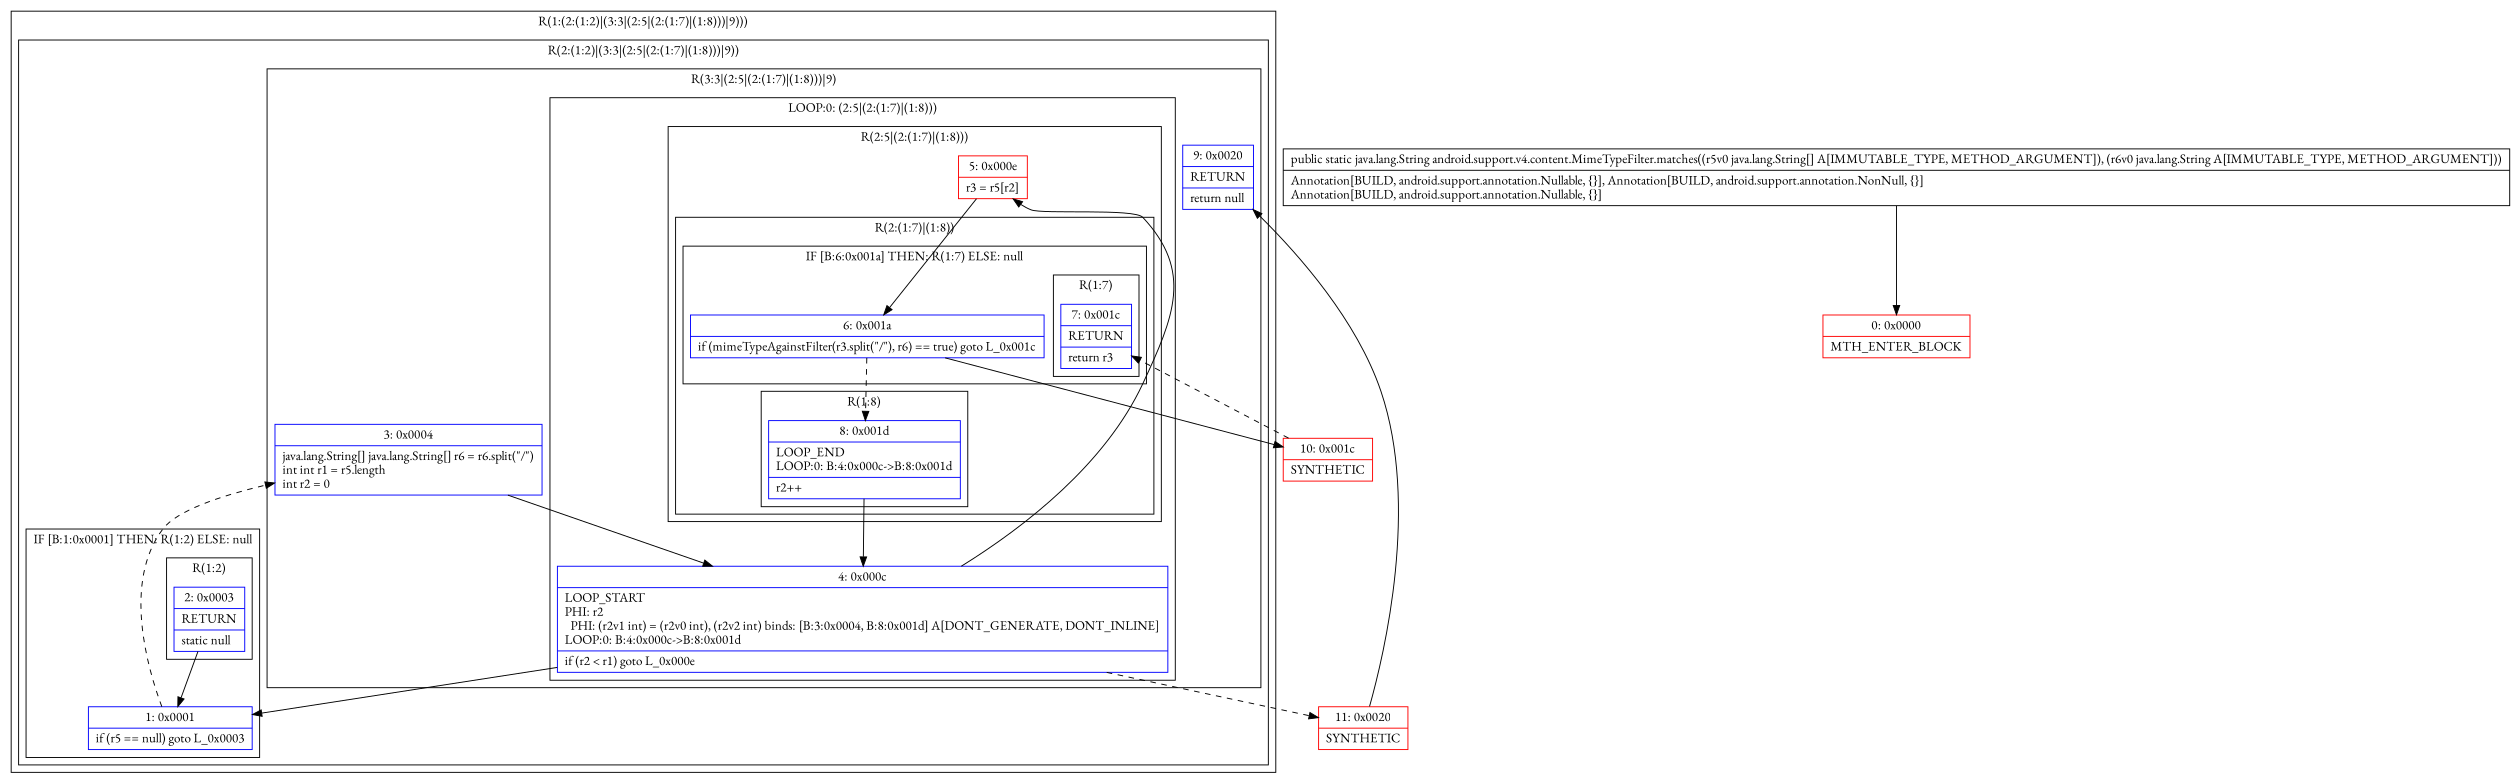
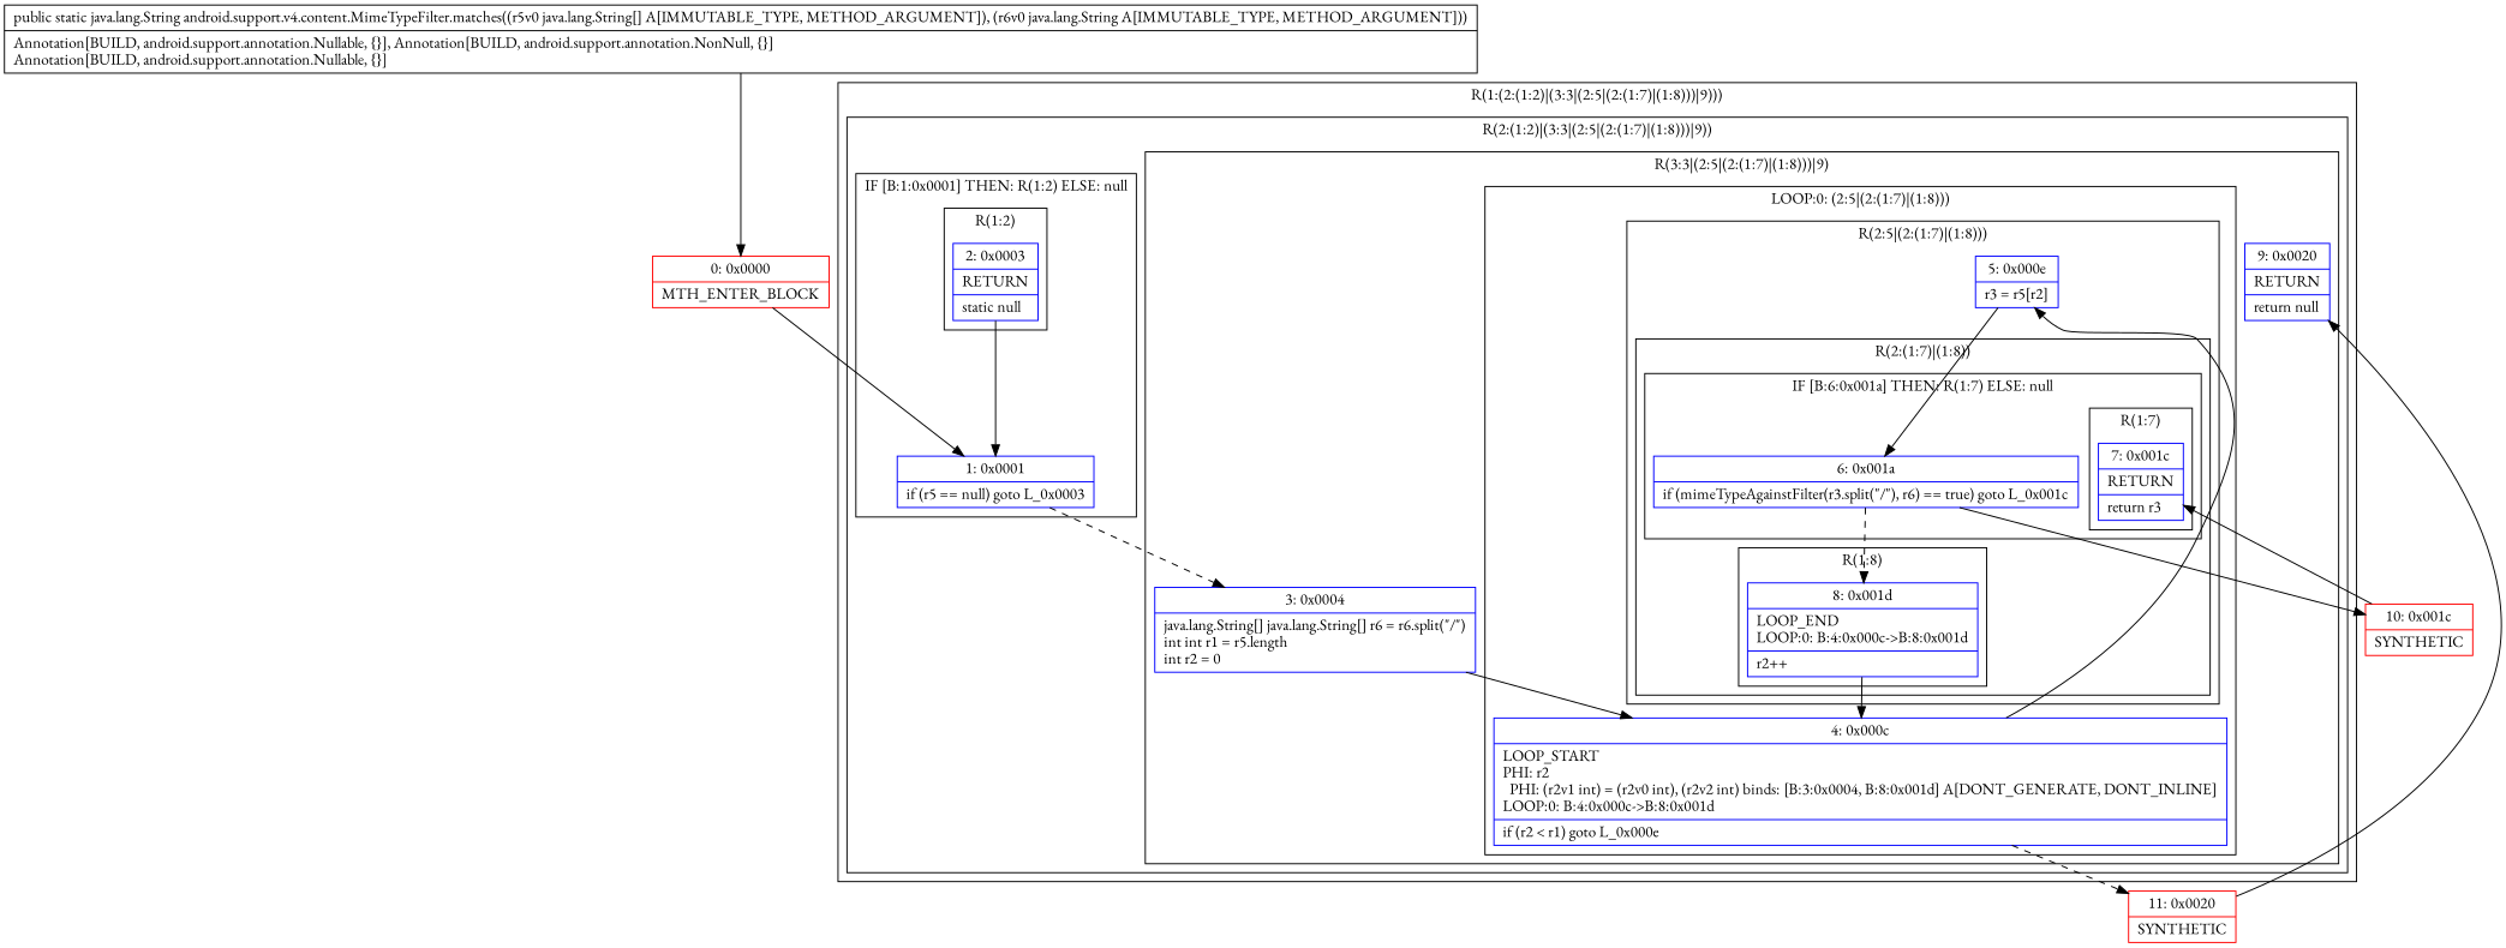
  digraph {
    fontname="EB Garamond"
    node [color=blue fontname="EB Garamond" shape=record]
    edge [fontname="EB Garamond"]
    n1 [label="{2\:\ 0x0003|RETURN\l|static null\l}"]
    n2 [label="{1\:\ 0x0001|if (r5 == null) goto L_0x0003\l}"]
    n3 [label="{7\:\ 0x001c|RETURN\l|return r3\l}"]
    n4 [label="{6\:\ 0x001a|if (mimeTypeAgainstFilter(r3.split(\"\/\"), r6) == true) goto L_0x001c\l}"]
    n5 [label="{8\:\ 0x001d|LOOP_END\lLOOP:0: B:4:0x000c\-\>B:8:0x001d\l|r2++\l}"]
-   n6 [color=red label="{5\:\ 0x000e|r3 = r5[r2]\l}"]
+   n6 [label="{5\:\ 0x000e|r3 = r5[r2]\l}"]
    n7 [label="{4\:\ 0x000c|LOOP_START\lPHI: r2 \l  PHI: (r2v1 int) = (r2v0 int), (r2v2 int) binds: [B:3:0x0004, B:8:0x001d] A[DONT_GENERATE, DONT_INLINE]\lLOOP:0: B:4:0x000c\-\>B:8:0x001d\l|if (r2 \< r1) goto L_0x000e\l}"]
    n8 [label="{3\:\ 0x0004|java.lang.String[] java.lang.String[] r6 = r6.split(\"\/\")\lint int r1 = r5.length\lint r2 = 0\l}"]
    n9 [label="{9\:\ 0x0020|RETURN\l|return null\l}"]
    n10 [color=red label="{10\:\ 0x001c|SYNTHETIC\l}"]
    n11 [color=red label="{11\:\ 0x0020|SYNTHETIC\l}"]
    n12 [color=red label="{0\:\ 0x0000|MTH_ENTER_BLOCK\l}"]
    n13 [label="{public static java.lang.String android.support.v4.content.MimeTypeFilter.matches((r5v0 java.lang.String[] A[IMMUTABLE_TYPE, METHOD_ARGUMENT]), (r6v0 java.lang.String A[IMMUTABLE_TYPE, METHOD_ARGUMENT]))  | Annotation[BUILD, android.support.annotation.Nullable, \{\}], Annotation[BUILD, android.support.annotation.NonNull, \{\}]\lAnnotation[BUILD, android.support.annotation.Nullable, \{\}]\l}" color=""]
    subgraph cluster_1 {
      label="R(1:(2:(1:2)|(3:3|(2:5|(2:(1:7)|(1:8)))|9)))"
      subgraph cluster_2 {
        label="R(2:(1:2)|(3:3|(2:5|(2:(1:7)|(1:8)))|9))"
        subgraph cluster_3 {
          label="IF [B:1:0x0001] THEN: R(1:2) ELSE: null"
          n2
          subgraph cluster_4 {
            label="R(1:2)"
            n1
          }
        }
        subgraph cluster_5 {
          label="R(3:3|(2:5|(2:(1:7)|(1:8)))|9)"
          n8
          n9
          subgraph cluster_6 {
            label="LOOP:0: (2:5|(2:(1:7)|(1:8)))"
            n7
            subgraph cluster_7 {
              label="R(2:5|(2:(1:7)|(1:8)))"
              n6
              subgraph cluster_8 {
                label="R(2:(1:7)|(1:8))"
                subgraph cluster_9 {
                  label="IF [B:6:0x001a] THEN: R(1:7) ELSE: null"
                  n4
                  subgraph cluster_10 {
                    label="R(1:7)"
                    n3
                  }
                }
                subgraph cluster_11 {
                  label="R(1:8)"
                  n5
                }
              }
            }
          }
        }
      }
    }
    n1 -> n2
    n2 -> n8 [style=dashed]
    n4 -> n5 [style=dashed]
    n4 -> n10
    n5 -> n7
    n6 -> n4
    n7 -> n6
    n7 -> n11 [style=dashed]
    n8 -> n7
-   n10 -> n3 [style=dashed]
+   n10 -> n3
    n11 -> n9
-   n7 -> n2
+   n12 -> n2
    n13 -> n12
  }
